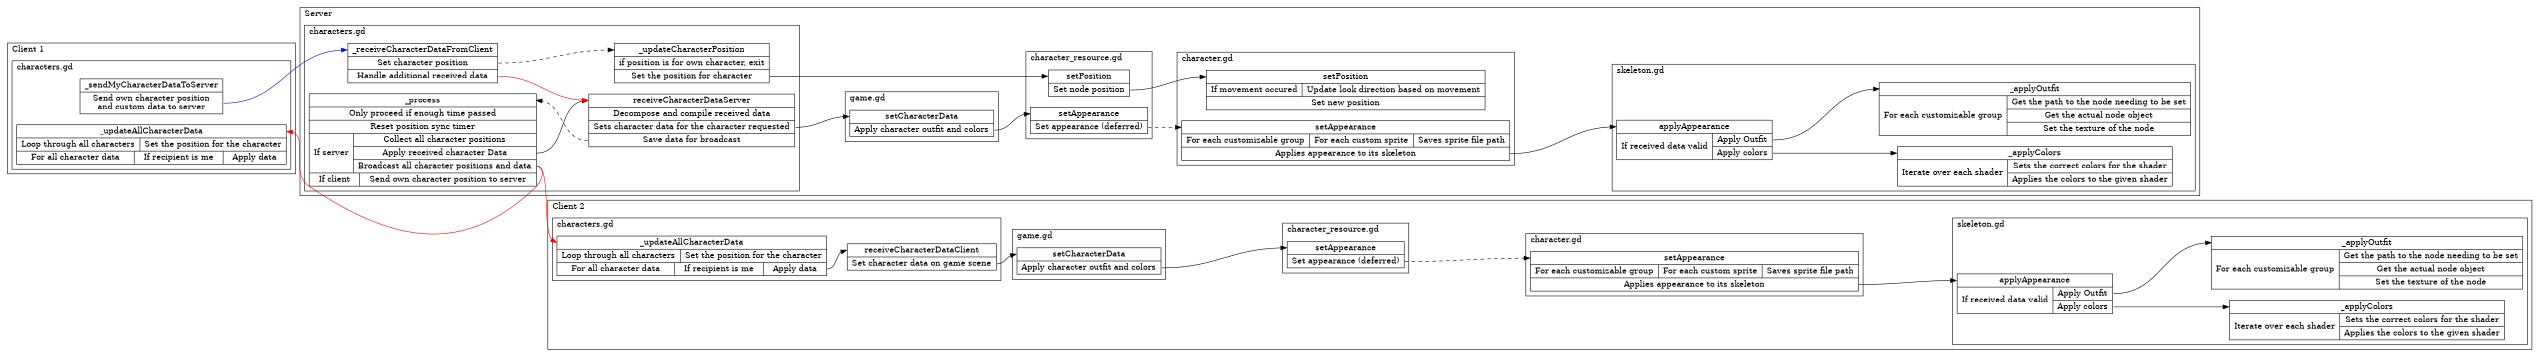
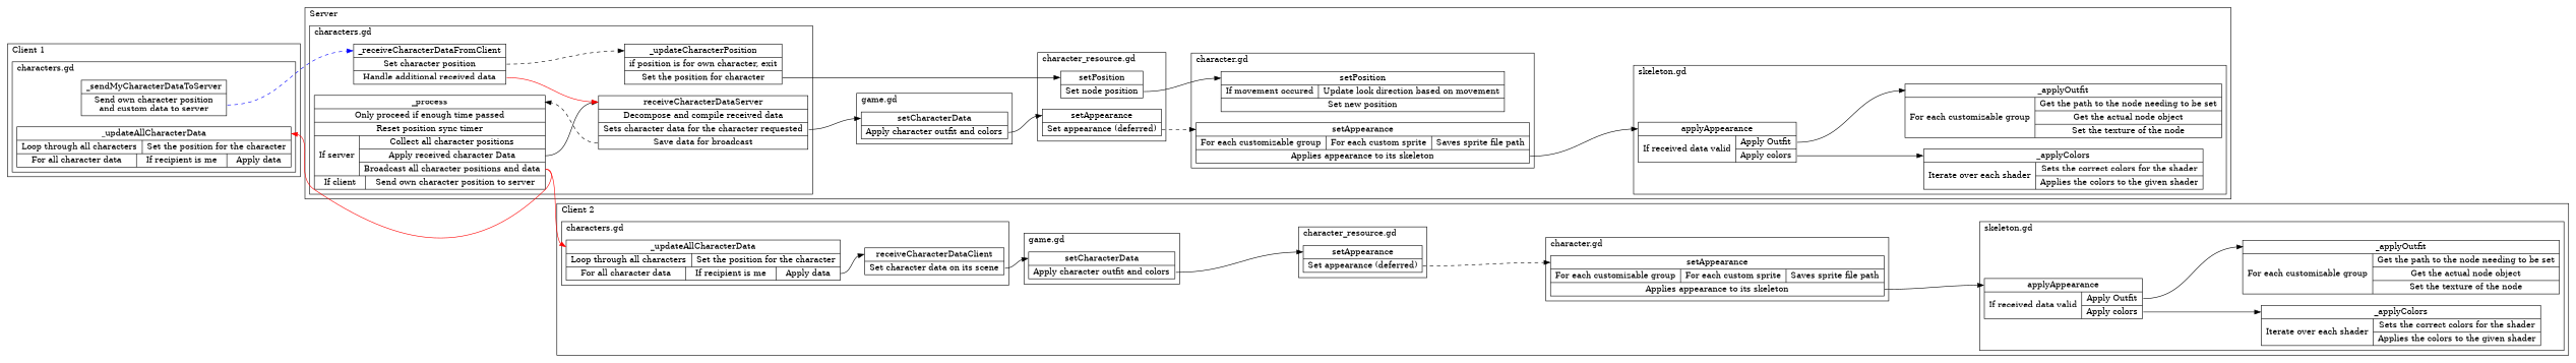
  digraph {
    rankdir=LR
    node [shape=record]
    edge [headport=begin tailport=f0]
    n1 [label="<begin>_updateAllCharacterData | {<f0> Loop through all characters  |  { <f1> Set the position for the character  } } | {<f2> For all character data  |  { {<f3> If recipient is me  |  { <f4> Apply data  } } } }"]
    n2 [label="<begin>_sendMyCharacterDataToServer | <f0> Send own character position\nand custom data to server "]
    n3 [label="<begin>setAppearance | {<f0> For each customizable group  |  { {<f1> For each custom sprite  |  { <f2> Saves sprite file path  } } } } | <f3> Applies appearance to its skeleton "]
    n4 [label="<begin>setPosition | {<f0> If movement occured  |  { <f1> Update look direction based on movement  } } | <f2> Set new position "]
    n5 [label="<begin>setCharacterData | {<f0> Apply character outfit and colors }"]
    n6 [label="<begin>applyAppearance | {<f0> If received data valid  |  { <f1> Apply Outfit  | <f2> Apply colors  } }"]
    n7 [label="<begin>_applyOutfit | {<f0> For each customizable group  |  { <f1> Get the path to the node needing to be set  | <f2> Get the actual node object  | <f3> Set the texture of the node  } }"]
    n8 [label="<begin>_applyColors | {<f0> Iterate over each shader  |  { <f1> Sets the correct colors for the shader  | <f2> Applies the colors to the given shader  } }"]
    n9 [label="<begin>_process | {<f0> Only proceed if enough time passed } | <f1> Reset position sync timer  | {<f2> If server  |  { <f3> Collect all character positions  | {<f4> Apply received character Data } | <f5> Broadcast all character positions and data  } } | {<f6> If client  |  { <f7> Send own character position to server  } }"]
    n10 [label="<begin>receiveCharacterDataServer | {<f0> Decompose and compile received data } | <f1> Sets character data for the character requested  | <f2> Save data for broadcast "]
    n11 [label="<begin>_receiveCharacterDataFromClient | <f0> Set character position  | <f1> Handle additional received data "]
    n12 [label="<begin>_updateCharacterPosition | {<f0> if position is for own character, exit } | <f1> Set the position for character "]
    n13 [label="<begin>setAppearance | <f0> Set appearance (deferred) "]
    n14 [label="<begin>setPosition | <f0> Set node position "]
    n15 [label="<begin>setCharacterData | {<f0> Apply character outfit and colors }"]
    n16 [label="<begin>applyAppearance | {<f0> If received data valid  |  { <f1> Apply Outfit  | <f2> Apply colors  } }"]
    n17 [label="<begin>_applyOutfit | {<f0> For each customizable group  |  { <f1> Get the path to the node needing to be set  | <f2> Get the actual node object  | <f3> Set the texture of the node  } }"]
    n18 [label="<begin>_applyColors | {<f0> Iterate over each shader  |  { <f1> Sets the correct colors for the shader  | <f2> Applies the colors to the given shader  } }"]
    n19 [label="<begin>setAppearance | {<f0> For each customizable group  |  { {<f1> For each custom sprite  |  { <f2> Saves sprite file path  } } } } | <f3> Applies appearance to its skeleton "]
    n20 [label="<begin>_updateAllCharacterData | {<f0> Loop through all characters  |  { <f1> Set the position for the character  } } | {<f2> For all character data  |  { {<f3> If recipient is me  |  { <f4> Apply data  } } } }"]
-   n21 [label="<begin>receiveCharacterDataClient | <f0> Set character data on game scene "]
+   n21 [label="<begin>receiveCharacterDataClient | <f0> Set character data on its scene "]
    n22 [label="<begin>setAppearance | <f0> Set appearance (deferred) "]
    subgraph cluster_1 {
      label="Client 1"
      labeljust=l
      subgraph cluster_2 {
        label="characters.gd"
        labeljust=l
        n1
        n2
      }
    }
    subgraph cluster_3 {
      label=Server
      labeljust=l
      subgraph cluster_4 {
        label="character.gd"
        labeljust=l
        n3
        n4
      }
      subgraph cluster_5 {
        label="game.gd"
        labeljust=l
        n5
      }
      subgraph cluster_6 {
        label="skeleton.gd"
        labeljust=l
        n6
        n7
        n8
      }
      subgraph cluster_7 {
        label="characters.gd"
        labeljust=l
        n9
        n10
        n11
        n12
      }
      subgraph cluster_8 {
        label="character_resource.gd"
        labeljust=l
        n13
        n14
      }
    }
    subgraph cluster_9 {
      label="Client 2"
      labeljust=l
      subgraph cluster_10 {
        label="game.gd"
        labeljust=l
        n15
      }
      subgraph cluster_11 {
        label="skeleton.gd"
        labeljust=l
        n16
        n17
        n18
      }
      subgraph cluster_12 {
        label="character.gd"
        labeljust=l
        n19
      }
      subgraph cluster_13 {
        label="characters.gd"
        labeljust=l
        n20
        n21
      }
      subgraph cluster_14 {
        label="character_resource.gd"
        labeljust=l
        n22
      }
    }
-   n2 -> n11 [color=blue]
+   n2 -> n11 [color=blue style=dashed]
    n3 -> n6 [tailport=f3]
    n5 -> n13
    n6 -> n7 [tailport=f1]
    n6 -> n8 [tailport=f2]
    n9 -> n1 [color=red tailport=f5]
    n9 -> n10 [tailport=f4]
    n9 -> n20 [color=red tailport=f5]
    n10 -> n5 [tailport=f1]
    n10 -> n9 [style=dashed tailport=f2]
    n11 -> n10 [color=red tailport=f1]
    n11 -> n12 [style=dashed]
    n12 -> n14 [tailport=f1]
    n13 -> n3 [style=dashed]
    n14 -> n4
    n15 -> n22
    n16 -> n17 [tailport=f1]
    n16 -> n18 [tailport=f2]
    n19 -> n16 [tailport=f3]
    n20 -> n21 [tailport=f4]
    n21 -> n15
    n22 -> n19 [style=dashed]
  }
